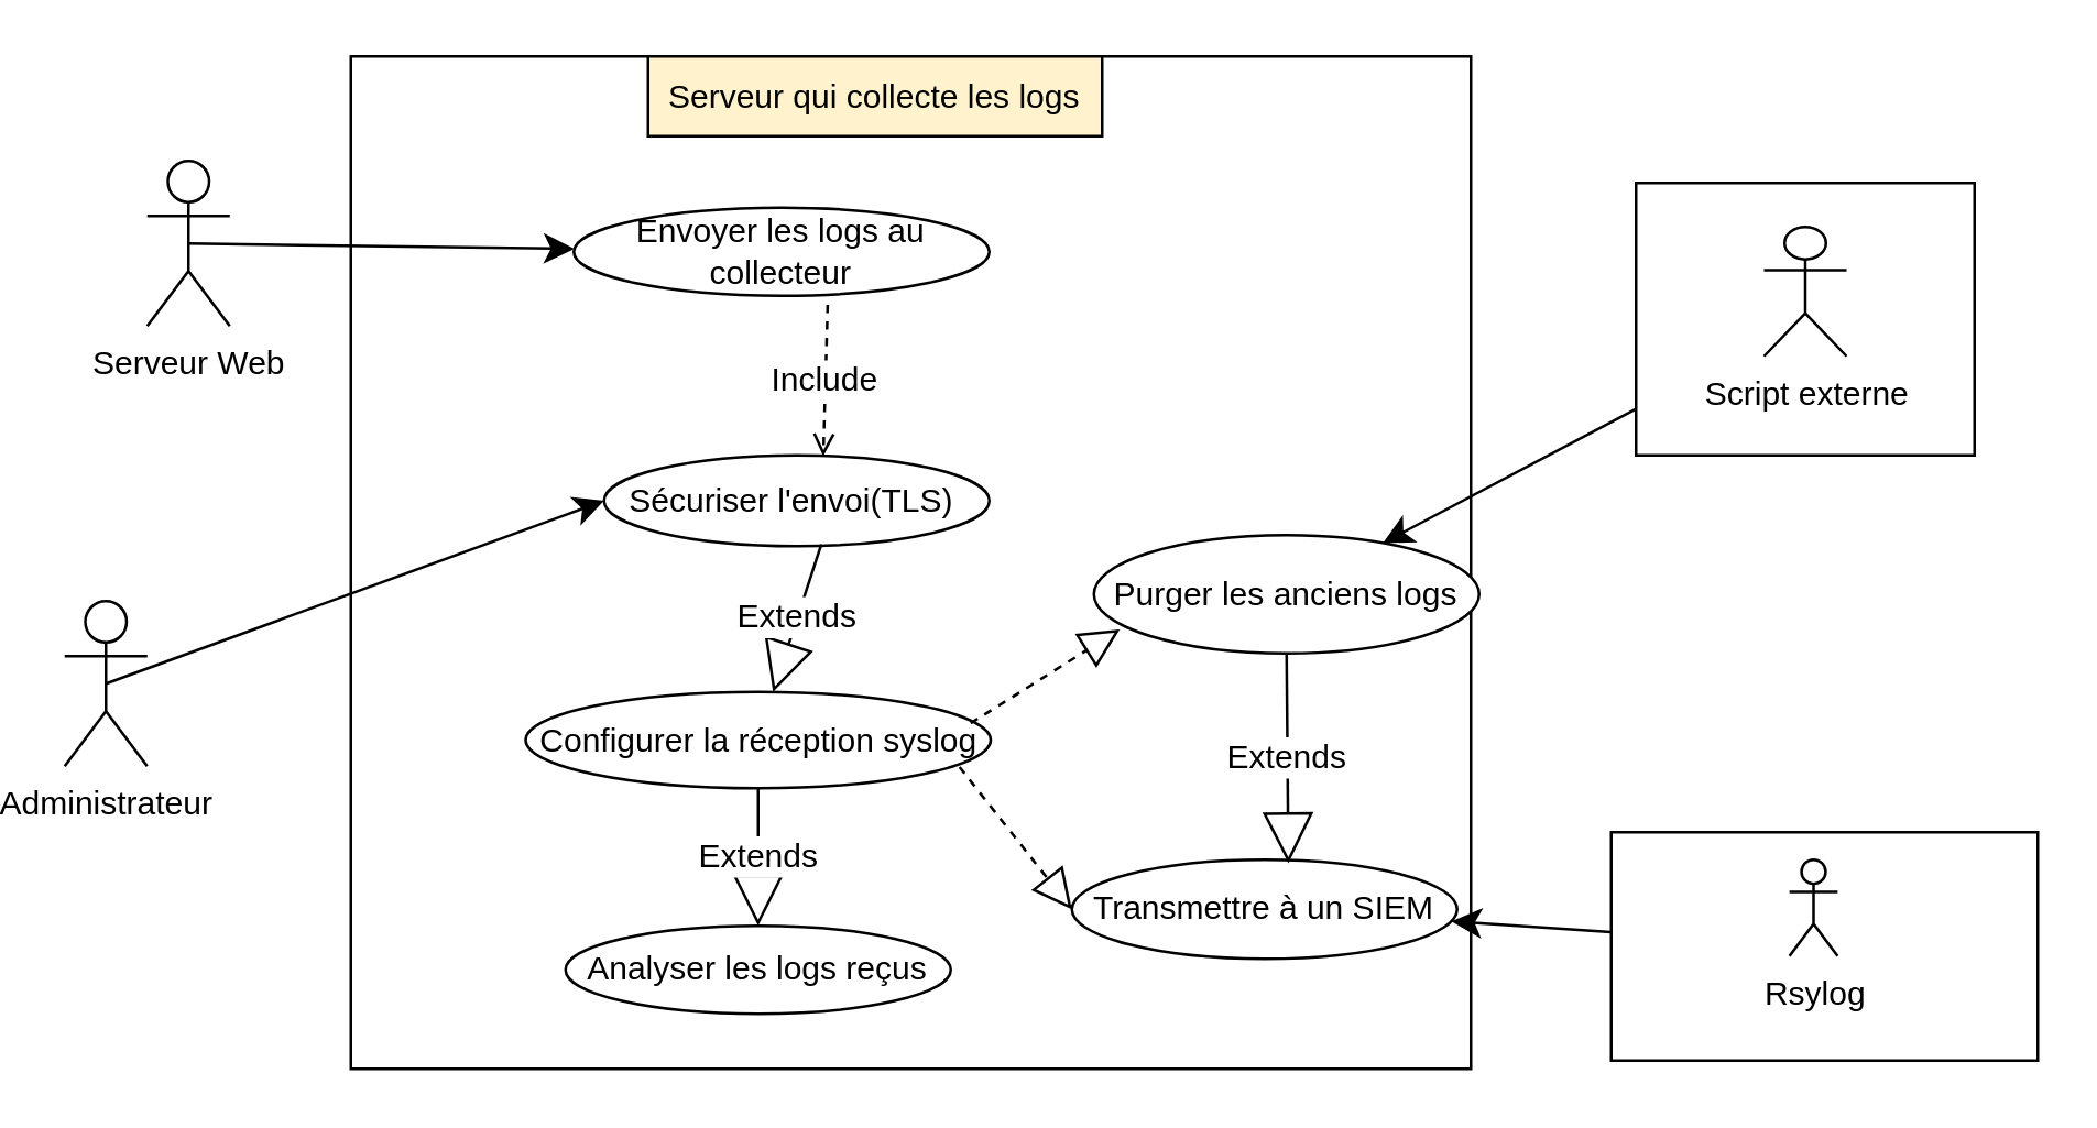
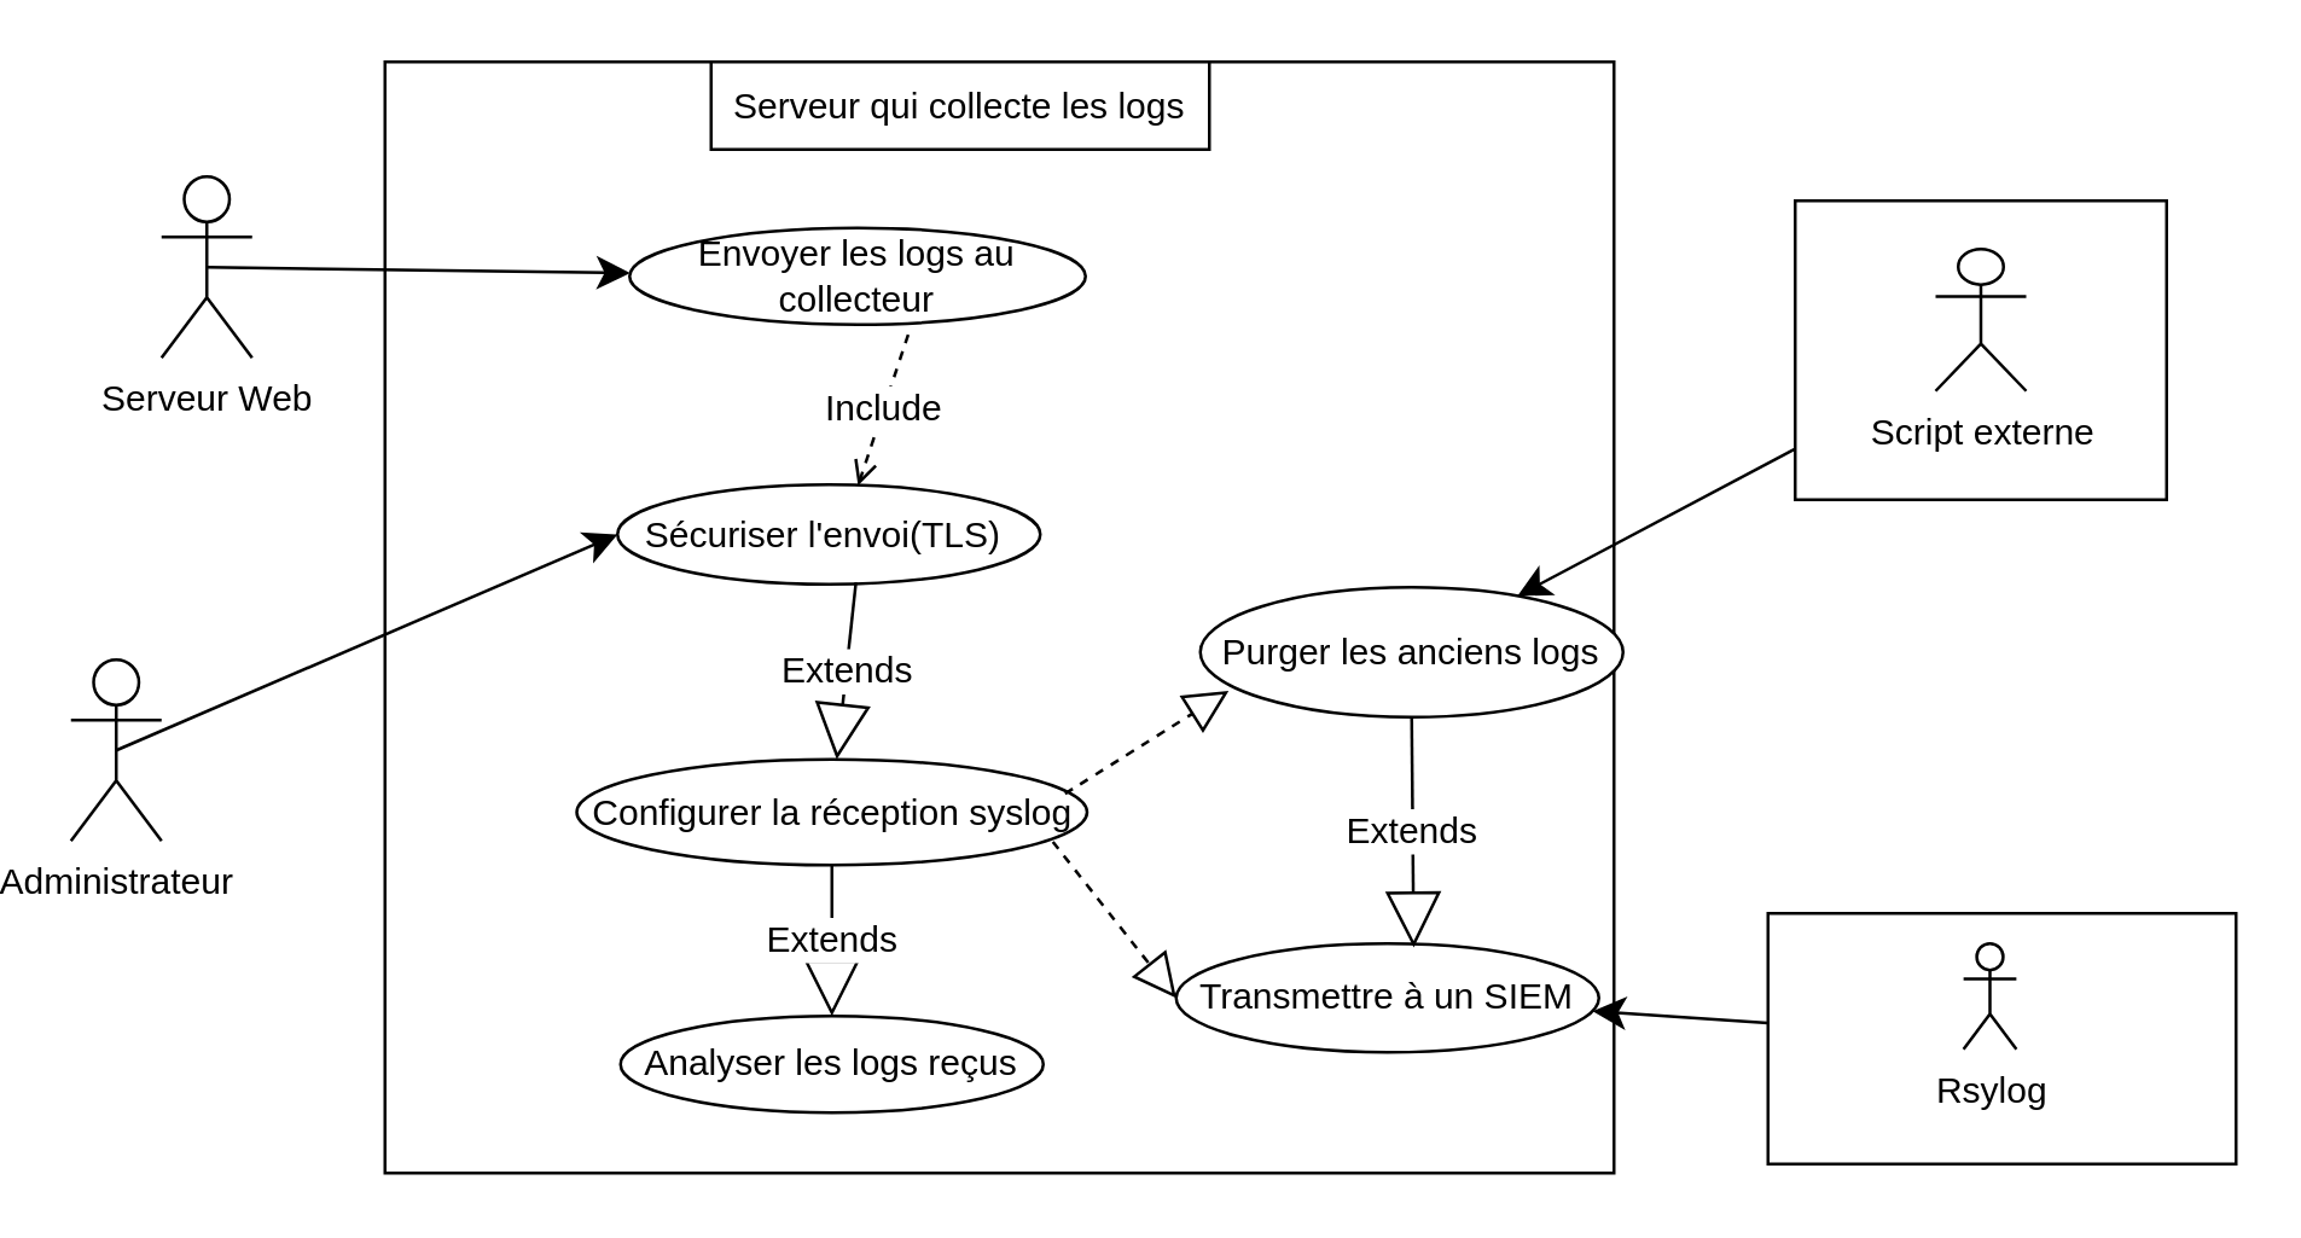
  <mxCell id="0" />
  <mxCell id="1" parent="0" />
  <mxCell id="2" value="Serveur Web" style="shape=umlActor;verticalLabelPosition=bottom;verticalAlign=top;html=1;" parent="1" vertex="1"><mxGeometry x="50" y="58" width="30" height="60" as="geometry" /></mxCell>
  <mxCell id="3" value="Administrateur&lt;div&gt;&lt;br&gt;&lt;/div&gt;" style="shape=umlActor;verticalLabelPosition=bottom;verticalAlign=top;html=1;" parent="1" vertex="1"><mxGeometry x="20" y="218" width="30" height="60" as="geometry" /></mxCell>
  <mxCell id="4" value="&lt;br&gt;&lt;div&gt;&lt;br&gt;&lt;/div&gt;" style="html=1;whiteSpace=wrap;" parent="1" vertex="1"><mxGeometry x="124" y="20" width="407" height="368" as="geometry" /></mxCell>
- <mxCell id="5" value="Serveur qui collecte les logs" style="html=1;whiteSpace=wrap;fillColor=#fff2cc;" parent="1" vertex="1"><mxGeometry x="232" y="20" width="165" height="29" as="geometry" /></mxCell>
+ <mxCell id="5" value="Serveur qui collecte les logs" style="html=1;whiteSpace=wrap;" parent="1" vertex="1"><mxGeometry x="232" y="20" width="165" height="29" as="geometry" /></mxCell>
  <mxCell id="6" value="Envoyer les logs au collecteur" style="ellipse;whiteSpace=wrap;html=1;" parent="1" vertex="1"><mxGeometry x="205" y="75" width="151" height="32" as="geometry" /></mxCell>
  <mxCell id="7" value="Analyser les logs reçus" style="ellipse;whiteSpace=wrap;html=1;" parent="1" vertex="1"><mxGeometry x="202" y="336" width="140" height="32" as="geometry" /></mxCell>
  <mxCell id="8" value="Transmettre à un SIEM" style="ellipse;whiteSpace=wrap;html=1;" parent="1" vertex="1"><mxGeometry x="386" y="312" width="140" height="36" as="geometry" /></mxCell>
  <mxCell id="9" value="Configurer la réception syslog" style="ellipse;whiteSpace=wrap;html=1;" parent="1" vertex="1"><mxGeometry x="187.5" y="251" width="169" height="35" as="geometry" /></mxCell>
  <mxCell id="10" value="Purger les anciens logs" style="ellipse;whiteSpace=wrap;html=1;" parent="1" vertex="1"><mxGeometry x="394" y="194" width="140" height="43" as="geometry" /></mxCell>
  <mxCell id="11" style="edgeStyle=none;curved=1;rounded=0;orthogonalLoop=1;jettySize=auto;html=1;exitX=0.5;exitY=0.5;exitDx=0;exitDy=0;exitPerimeter=0;fontSize=12;startSize=8;endSize=8;" parent="1" source="2" target="6" edge="1"><mxGeometry relative="1" as="geometry" /></mxCell>
  <mxCell id="12" style="edgeStyle=none;curved=1;rounded=0;orthogonalLoop=1;jettySize=auto;html=1;exitX=0.5;exitY=0.5;exitDx=0;exitDy=0;exitPerimeter=0;fontSize=12;startSize=8;endSize=8;entryX=0;entryY=0.5;entryDx=0;entryDy=0;" parent="1" source="3" target="17" edge="1"><mxGeometry relative="1" as="geometry"><mxPoint x="145" y="347.5" as="targetPoint" /></mxGeometry></mxCell>
  <mxCell id="13" value="" style="edgeStyle=none;curved=1;rounded=0;orthogonalLoop=1;jettySize=auto;html=1;fontSize=12;startSize=8;endSize=8;" parent="1" source="14" target="10" edge="1"><mxGeometry relative="1" as="geometry" /></mxCell>
  <mxCell id="14" value="" style="html=1;whiteSpace=wrap;" parent="1" vertex="1"><mxGeometry x="591" y="66" width="123" height="99" as="geometry" /></mxCell>
  <mxCell id="15" value="" style="edgeStyle=none;curved=1;rounded=0;orthogonalLoop=1;jettySize=auto;html=1;fontSize=12;startSize=8;endSize=8;" parent="1" source="16" target="8" edge="1"><mxGeometry relative="1" as="geometry" /></mxCell>
  <mxCell id="16" value="" style="html=1;whiteSpace=wrap;" parent="1" vertex="1"><mxGeometry x="582" y="302" width="155" height="83" as="geometry" /></mxCell>
- <mxCell id="17" value="Sécuriser l'envoi(TLS)&amp;nbsp;" style="ellipse;whiteSpace=wrap;html=1;" parent="1" vertex="1"><mxGeometry x="216" y="165" width="140" height="33" as="geometry" /></mxCell>
+ <mxCell id="17" value="Sécuriser l'envoi(TLS)&amp;nbsp;" style="ellipse;whiteSpace=wrap;html=1;" parent="1" vertex="1"><mxGeometry x="201" y="160" width="140" height="33" as="geometry" /></mxCell>
  <mxCell id="18" value="Rsylog" style="shape=umlActor;verticalLabelPosition=bottom;verticalAlign=top;html=1;" parent="1" vertex="1"><mxGeometry x="646.75" y="312" width="17.5" height="35" as="geometry" /></mxCell>
  <mxCell id="19" value="Script externe" style="shape=umlActor;verticalLabelPosition=bottom;verticalAlign=top;html=1;" parent="1" vertex="1"><mxGeometry x="637.5" y="82" width="30" height="47" as="geometry" /></mxCell>
  <mxCell id="20" value="Include" style="endArrow=open;dashed=1;html=1;rounded=0;fontSize=12;curved=1;entryX=0.569;entryY=0.01;entryDx=0;entryDy=0;entryPerimeter=0;exitX=0.611;exitY=1.104;exitDx=0;exitDy=0;exitPerimeter=0;" parent="1" source="6" target="17" edge="1"><mxGeometry width="160" relative="1" as="geometry"><mxPoint x="233" y="115" as="sourcePoint" /><mxPoint x="301" y="134" as="targetPoint" /></mxGeometry></mxCell>
  <mxCell id="21" value="Extends" style="endArrow=block;endSize=16;endFill=0;html=1;rounded=0;fontSize=12;curved=1;exitX=0.564;exitY=0.98;exitDx=0;exitDy=0;exitPerimeter=0;" parent="1" source="17" target="9" edge="1"><mxGeometry width="160" relative="1" as="geometry"><mxPoint x="266" y="193" as="sourcePoint" /><mxPoint x="426" y="193" as="targetPoint" /></mxGeometry></mxCell>
  <mxCell id="22" value="Extends" style="endArrow=block;endSize=16;endFill=0;html=1;rounded=0;fontSize=12;curved=1;exitX=0.5;exitY=1;exitDx=0;exitDy=0;" parent="1" source="9" target="7" edge="1"><mxGeometry width="160" relative="1" as="geometry"><mxPoint x="173" y="302" as="sourcePoint" /><mxPoint x="333" y="302" as="targetPoint" /></mxGeometry></mxCell>
  <mxCell id="23" value="" style="endArrow=block;dashed=1;endFill=0;endSize=12;html=1;rounded=0;fontSize=12;curved=1;exitX=0.933;exitY=0.781;exitDx=0;exitDy=0;exitPerimeter=0;entryX=0;entryY=0.5;entryDx=0;entryDy=0;" parent="1" source="9" target="8" edge="1"><mxGeometry width="160" relative="1" as="geometry"><mxPoint x="305" y="278" as="sourcePoint" /><mxPoint x="350" y="288" as="targetPoint" /></mxGeometry></mxCell>
  <mxCell id="24" value="" style="endArrow=block;dashed=1;endFill=0;endSize=12;html=1;rounded=0;fontSize=12;curved=1;entryX=0.067;entryY=0.798;entryDx=0;entryDy=0;entryPerimeter=0;exitX=0.957;exitY=0.324;exitDx=0;exitDy=0;exitPerimeter=0;" parent="1" source="9" target="10" edge="1"><mxGeometry width="160" relative="1" as="geometry"><mxPoint x="266" y="193" as="sourcePoint" /><mxPoint x="426" y="193" as="targetPoint" /></mxGeometry></mxCell>
  <mxCell id="25" value="Extends" style="endArrow=block;endSize=16;endFill=0;html=1;rounded=0;fontSize=12;curved=1;entryX=0.562;entryY=0.037;entryDx=0;entryDy=0;entryPerimeter=0;exitX=0.5;exitY=1;exitDx=0;exitDy=0;" parent="1" source="10" target="8" edge="1"><mxGeometry width="160" relative="1" as="geometry"><mxPoint x="337" y="239" as="sourcePoint" /><mxPoint x="497" y="239" as="targetPoint" /></mxGeometry></mxCell>
